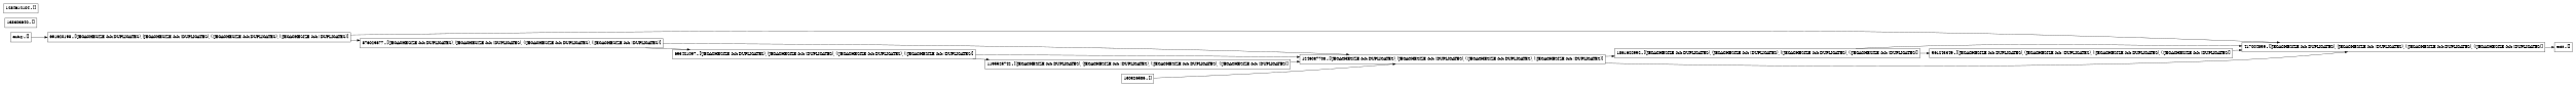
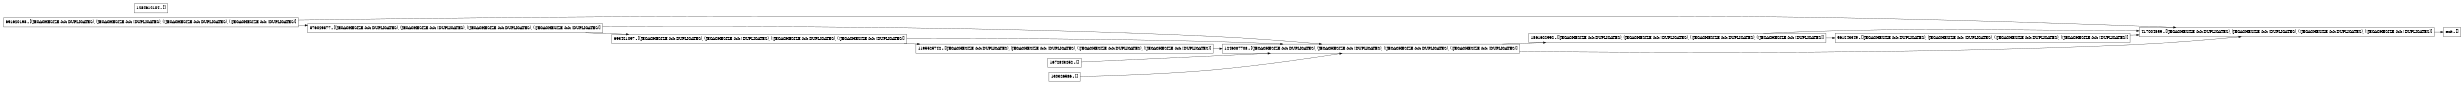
  digraph {
    rankdir=LR
    node [shape=record]
    n1 [label="1246087708 - [(JECACHESIZE && DUPLICATES), (JECACHESIZE && !DUPLICATES), (!JECACHESIZE && DUPLICATES), (!JECACHESIZE && !DUPLICATES)]"]
    n2 [label="1861622992 - [(JECACHESIZE && DUPLICATES), (JECACHESIZE && !DUPLICATES), (!JECACHESIZE && DUPLICATES), (!JECACHESIZE && !DUPLICATES)]"]
    n3 [label="417004859 - [(JECACHESIZE && DUPLICATES), (JECACHESIZE && !DUPLICATES), (!JECACHESIZE && DUPLICATES), (!JECACHESIZE && !DUPLICATES)]"]
    n4 [label="561243349 - [(JECACHESIZE && DUPLICATES), (JECACHESIZE && !DUPLICATES), (!JECACHESIZE && DUPLICATES), (!JECACHESIZE && !DUPLICATES)]"]
    n5 [label="exit - []"]
+   n6 [label="1672843252 - []"]
    n7 [label="1195525742 - [(JECACHESIZE && DUPLICATES), (JECACHESIZE && !DUPLICATES), (!JECACHESIZE && DUPLICATES), (!JECACHESIZE && !DUPLICATES)]"]
-   n8 [label="138303640 - []"]
    n9 [label="693421097 - [(JECACHESIZE && DUPLICATES), (JECACHESIZE && !DUPLICATES), (!JECACHESIZE && DUPLICATES), (!JECACHESIZE && !DUPLICATES)]"]
    n10 [label="691620198 - [(JECACHESIZE && DUPLICATES), (JECACHESIZE && !DUPLICATES), (!JECACHESIZE && DUPLICATES), (!JECACHESIZE && !DUPLICATES)]"]
    n11 [label="876029877 - [(JECACHESIZE && DUPLICATES), (JECACHESIZE && !DUPLICATES), (!JECACHESIZE && DUPLICATES), (!JECACHESIZE && !DUPLICATES)]"]
    n12 [label="130326586 - []"]
-   n13 [label="entry - []"]
    n14 [label="1284612104 - []"]
    n1 -> n2
    n1 -> n3
    n2 -> n3
    n2 -> n4
    n3 -> n5
    n4 -> n3
+   n6 -> n1
    n7 -> n1
    n9 -> n1
    n9 -> n7
    n10 -> n3
    n10 -> n11
    n11 -> n1
    n11 -> n9
    n12 -> n1
-   n13 -> n10
  }
